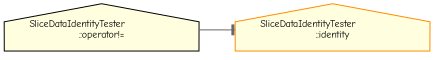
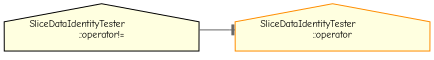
  digraph {
    rankdir=LR
    fontname="Comic Neue"
    node [fillcolor=lightyellow fontname="Comic Neue" fontsize=10 shape=house style=filled]
    n1 [color=black fontcolor=black height=0.2 label="SliceDataIdentityTester\l::operator!=" width=0.4]
-   n2 [color=darkorange height=0.2 label="SliceDataIdentityTester\l::identity" width=0.4]
+   n2 [color=darkorange height=0.2 label="SliceDataIdentityTester\l::operator" width=0.4]
    n1 -> n2 [color=gray40 fontname="Comic Neue" fontsize=10 labelfontname=Helvetica labelfontsize=10 style=solid arrowhead=tee]
  }
